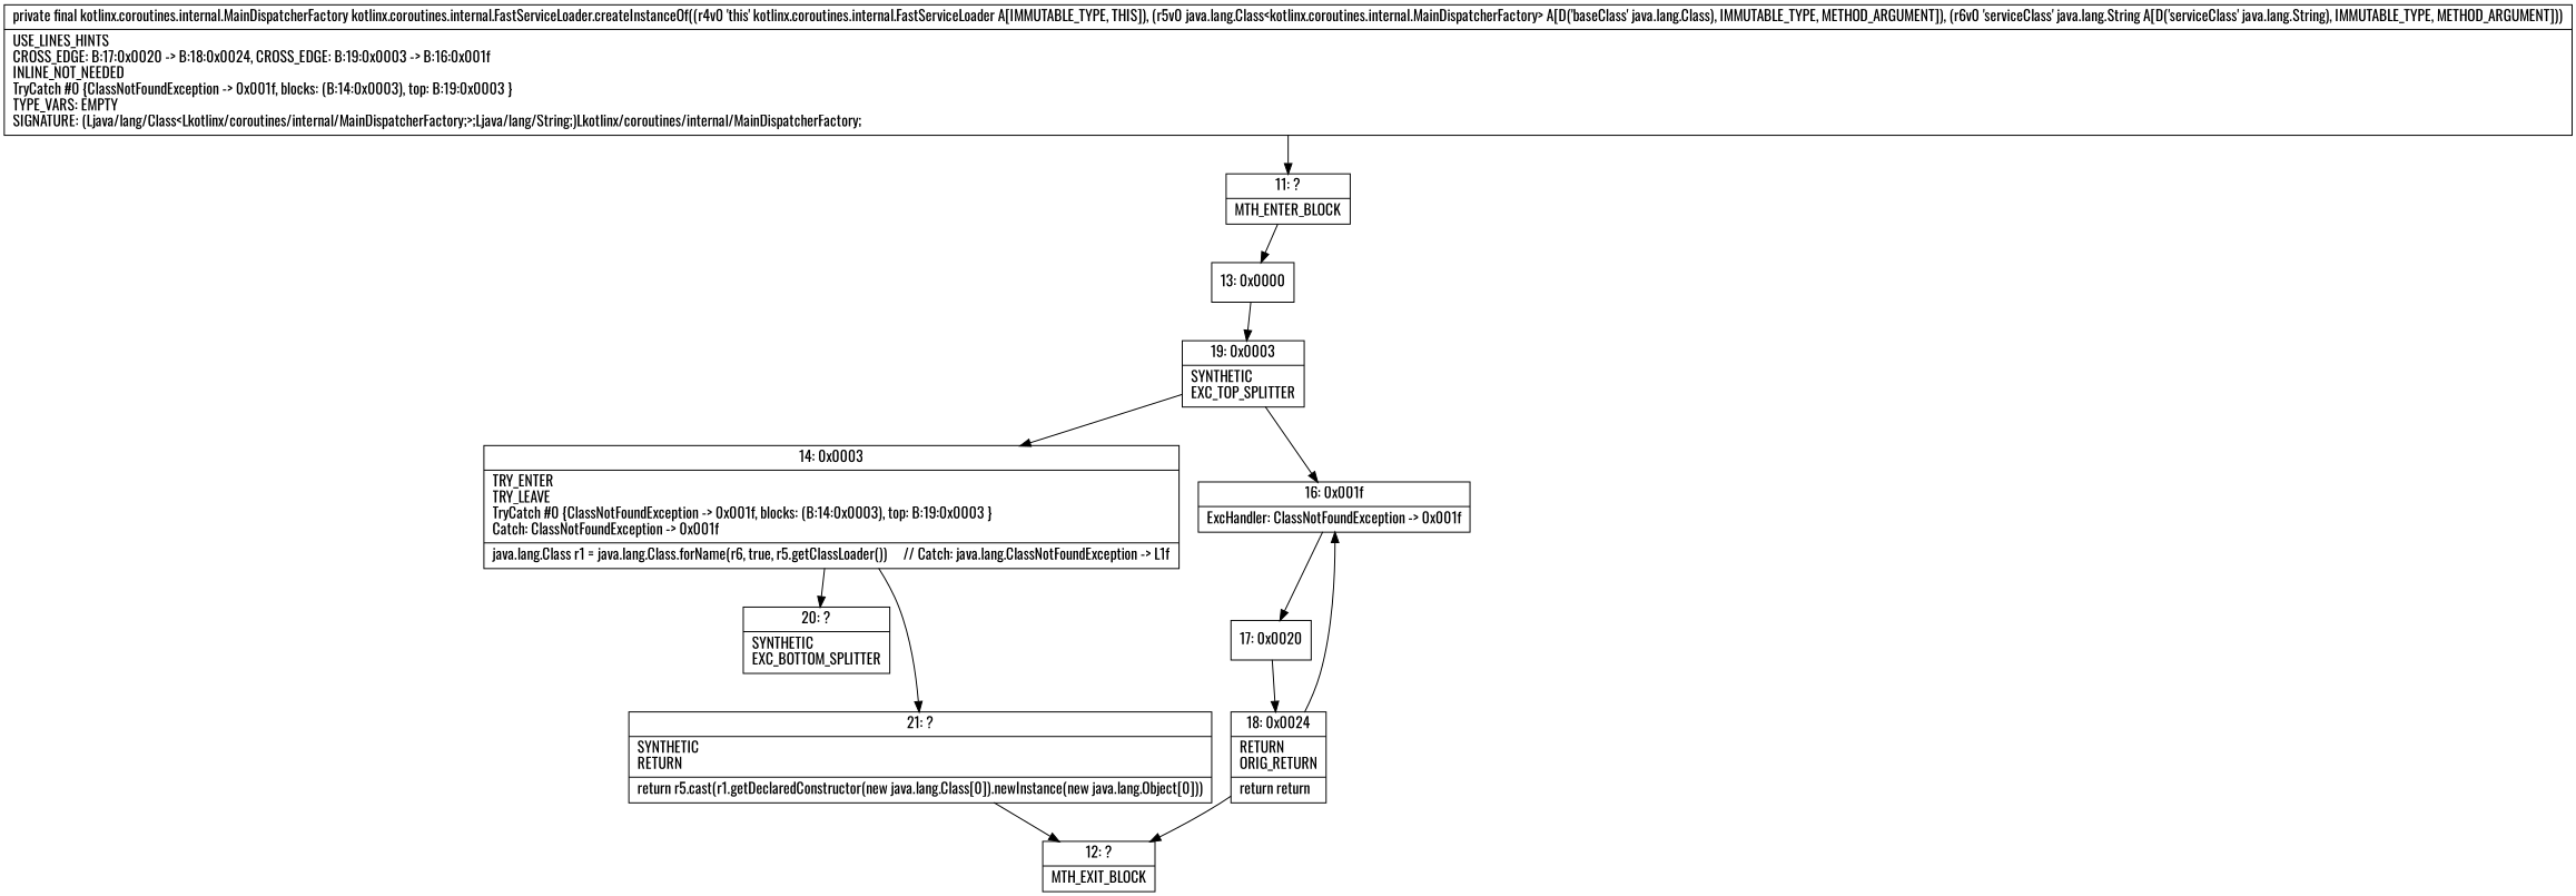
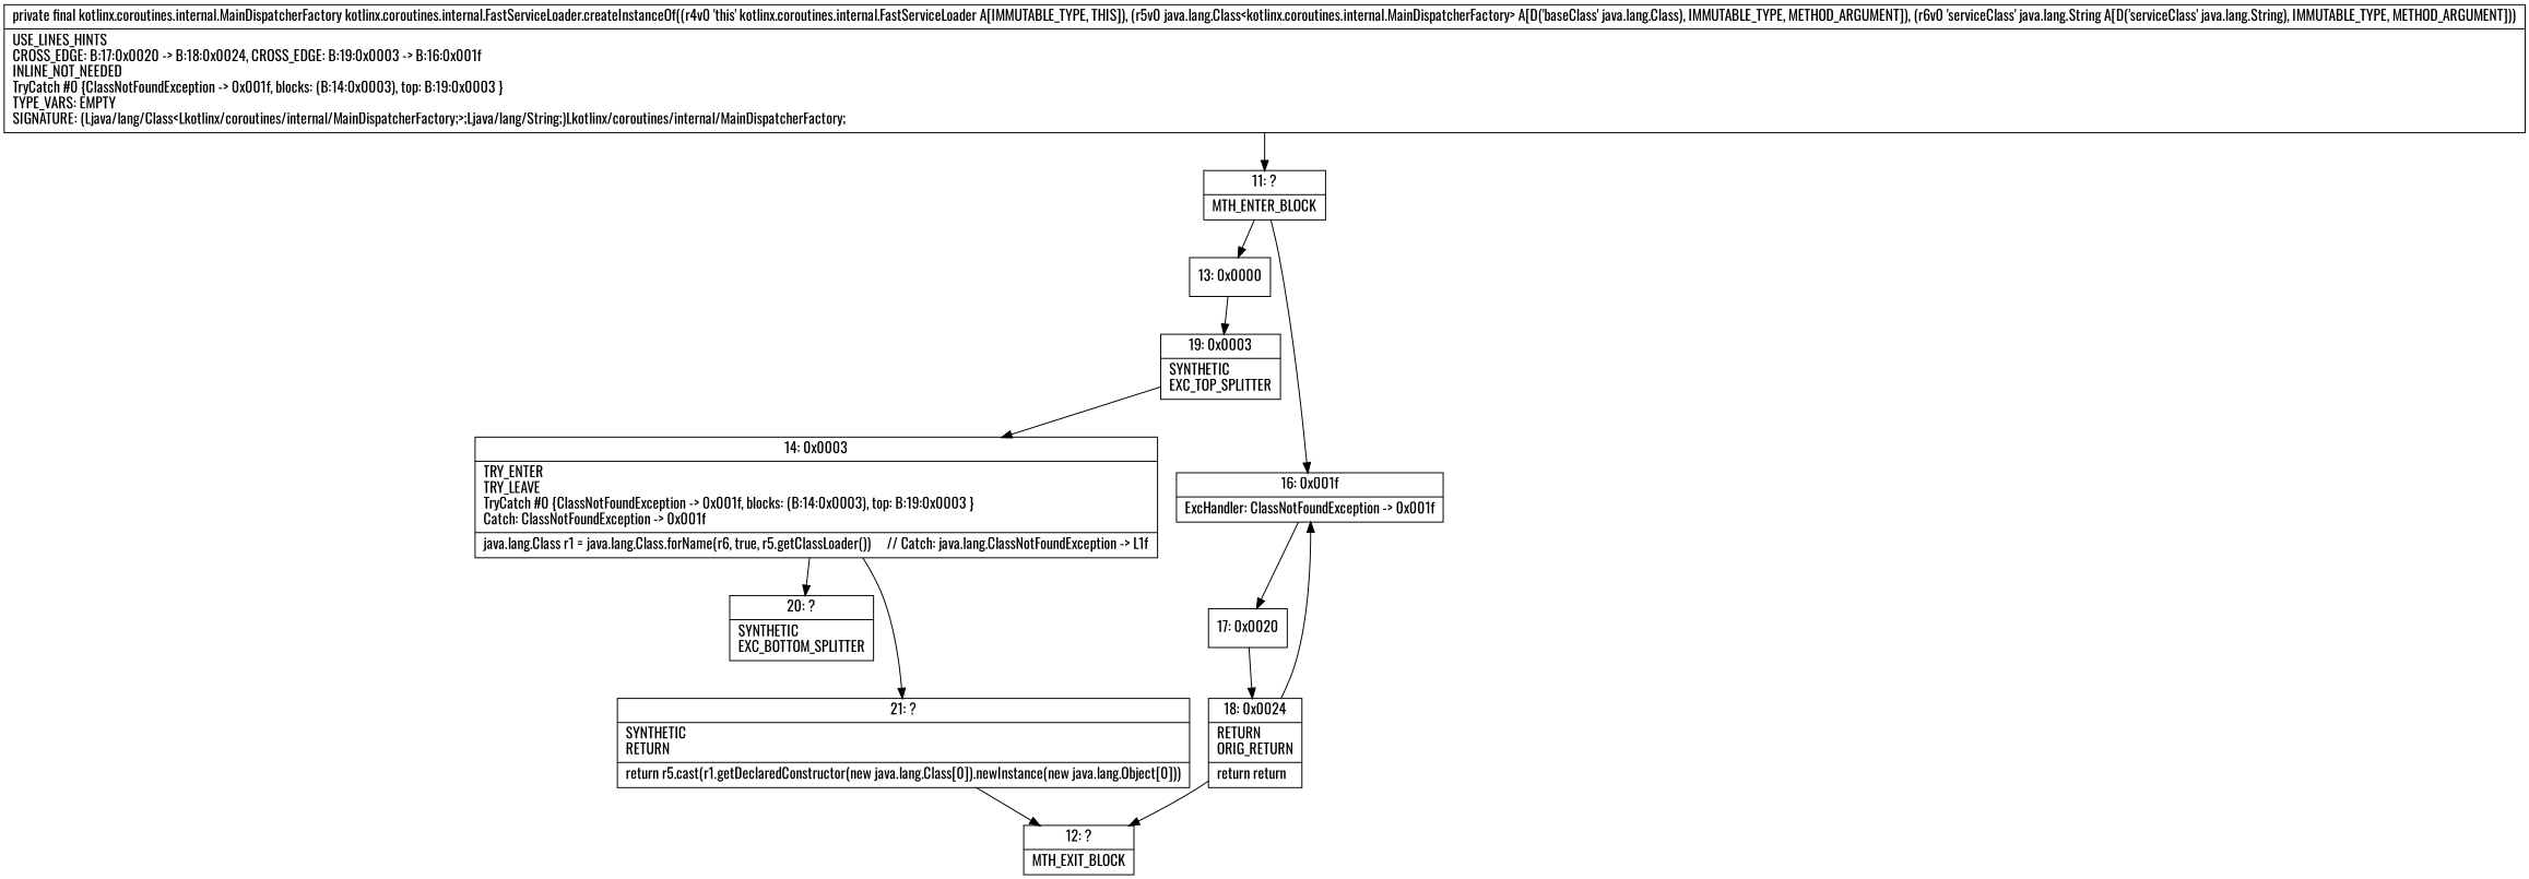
  digraph {
    fontname=Oswald
    node [fontname=Oswald shape=record]
    edge [fontname=Oswald]
    n1 [label="{11\:\ ?|MTH_ENTER_BLOCK\l}"]
    n2 [label="{13\:\ 0x0000}"]
    n3 [label="{19\:\ 0x0003|SYNTHETIC\lEXC_TOP_SPLITTER\l}"]
    n4 [label="{14\:\ 0x0003|TRY_ENTER\lTRY_LEAVE\lTryCatch #0 \{ClassNotFoundException \-\> 0x001f, blocks: (B:14:0x0003), top: B:19:0x0003 \}\lCatch: ClassNotFoundException \-\> 0x001f\l|java.lang.Class r1 = java.lang.Class.forName(r6, true, r5.getClassLoader())     \/\/ Catch: java.lang.ClassNotFoundException \-\> L1f\l}"]
    n5 [label="{16\:\ 0x001f|ExcHandler: ClassNotFoundException \-\> 0x001f\l}"]
    n6 [label="{20\:\ ?|SYNTHETIC\lEXC_BOTTOM_SPLITTER\l}"]
    n7 [label="{21\:\ ?|SYNTHETIC\lRETURN\l|return r5.cast(r1.getDeclaredConstructor(new java.lang.Class[0]).newInstance(new java.lang.Object[0]))\l}"]
    n8 [label="{17\:\ 0x0020}"]
    n9 [label="{12\:\ ?|MTH_EXIT_BLOCK\l}"]
    n10 [label="{18\:\ 0x0024|RETURN\lORIG_RETURN\l|return return\l}"]
    n11 [label="{private final kotlinx.coroutines.internal.MainDispatcherFactory kotlinx.coroutines.internal.FastServiceLoader.createInstanceOf((r4v0 'this' kotlinx.coroutines.internal.FastServiceLoader A[IMMUTABLE_TYPE, THIS]), (r5v0 java.lang.Class\<kotlinx.coroutines.internal.MainDispatcherFactory\> A[D('baseClass' java.lang.Class), IMMUTABLE_TYPE, METHOD_ARGUMENT]), (r6v0 'serviceClass' java.lang.String A[D('serviceClass' java.lang.String), IMMUTABLE_TYPE, METHOD_ARGUMENT]))  | USE_LINES_HINTS\lCROSS_EDGE: B:17:0x0020 \-\> B:18:0x0024, CROSS_EDGE: B:19:0x0003 \-\> B:16:0x001f\lINLINE_NOT_NEEDED\lTryCatch #0 \{ClassNotFoundException \-\> 0x001f, blocks: (B:14:0x0003), top: B:19:0x0003 \}\lTYPE_VARS: EMPTY\lSIGNATURE: (Ljava\/lang\/Class\<Lkotlinx\/coroutines\/internal\/MainDispatcherFactory;\>;Ljava\/lang\/String;)Lkotlinx\/coroutines\/internal\/MainDispatcherFactory;\l}"]
    n1 -> n2
    n2 -> n3
    n3 -> n4
-   n3 -> n5
+   n1 -> n5
    n4 -> n6
    n4 -> n7
    n5 -> n8
    n7 -> n9
    n8 -> n10
    n10 -> n5
    n10 -> n9
    n11 -> n1
  }
